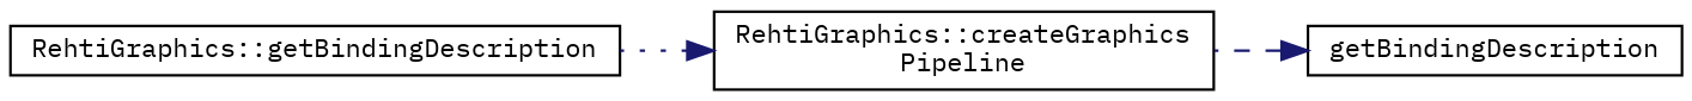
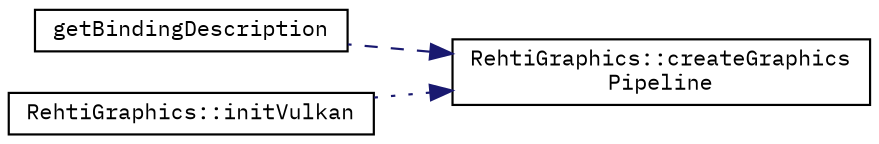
  digraph {
    fontname="IBM Plex Mono"
    rankdir=RL
    node [color=black fillcolor=white fontname="IBM Plex Mono" fontsize=10 shape=record style=filled]
    edge [color=midnightblue dir=back fontname="IBM Plex Mono" fontsize=10 labelfontname=Helvetica labelfontsize=10]
    n1 [height=0.2 label=getBindingDescription width=0.4]
    n2 [height=0.2 label="RehtiGraphics::createGraphics\lPipeline" width=0.4]
-   n3 [height=0.2 label="RehtiGraphics::getBindingDescription" width=0.4]
-   n1 -> n2 [style=dashed]
+   n3 [height=0.2 label="RehtiGraphics::initVulkan" width=0.4]
+   n2 -> n1 [style=dashed]
    n2 -> n3 [style=dotted]
  }
